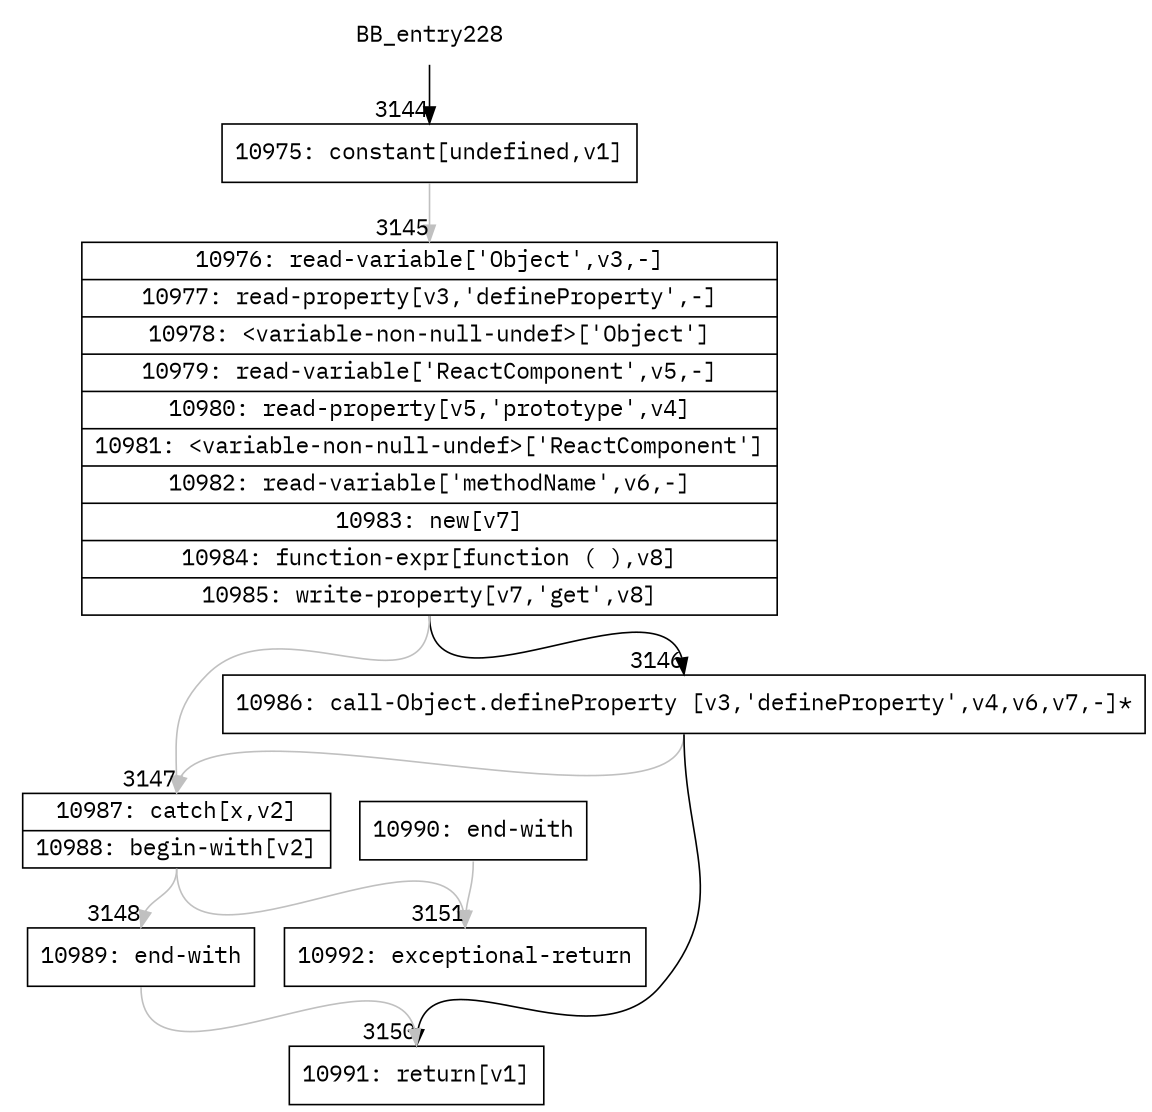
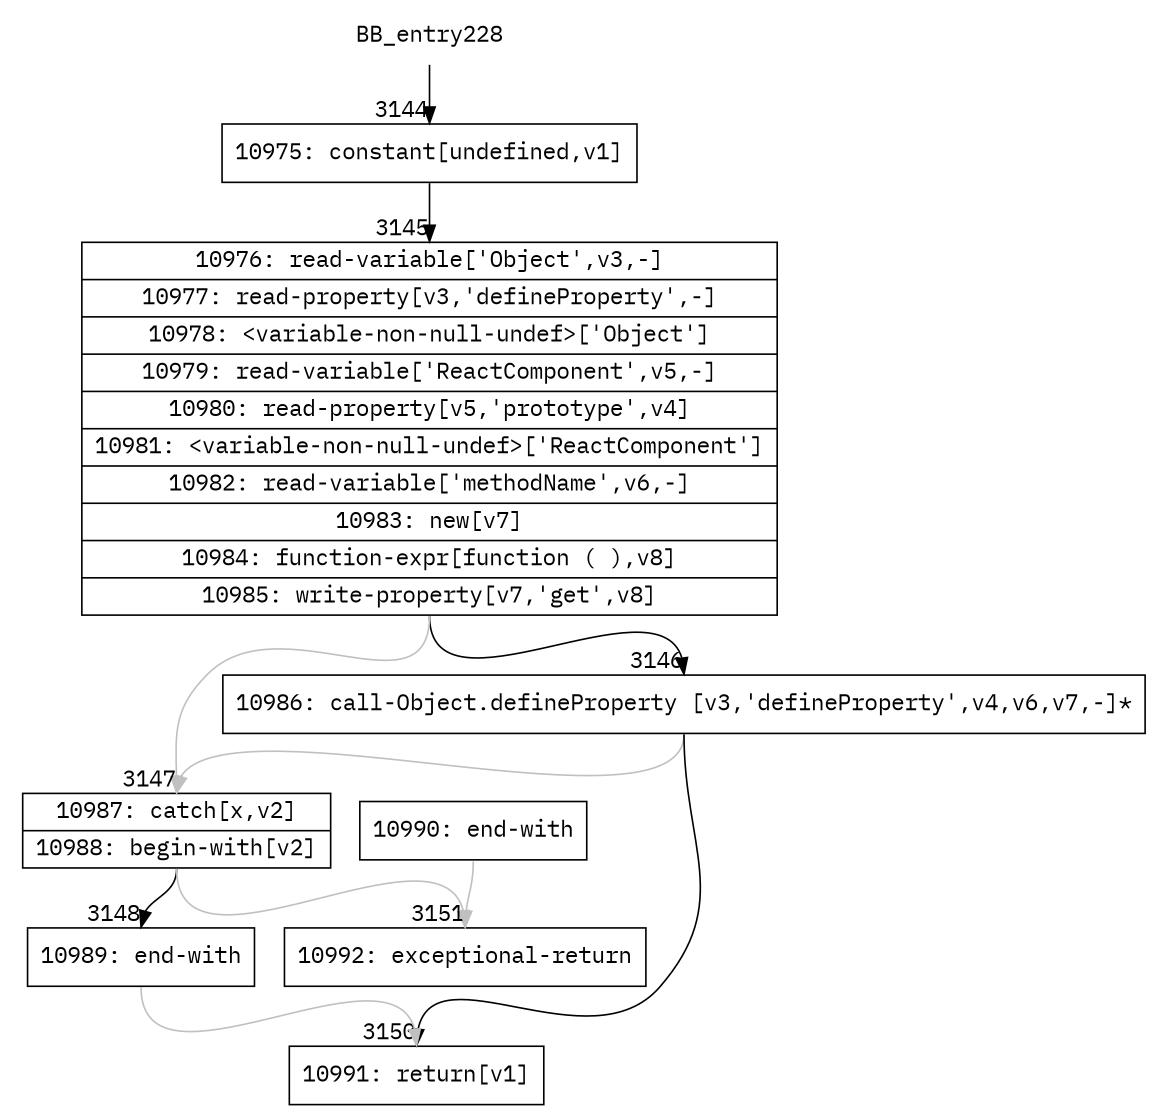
  digraph {
    fontname="IBM Plex Mono"
    rankdir=TD
    node [fontname="IBM Plex Mono" shape=record]
    edge [fontname="IBM Plex Mono" headport=n tailport=s]
    n1 [label=BB_entry228 shape=none]
    n2 [label="{10975: constant[undefined,v1]}"]
    n3 [label="{10976: read-variable['Object',v3,-]|10977: read-property[v3,'defineProperty',-]|10978: \<variable-non-null-undef\>['Object']|10979: read-variable['ReactComponent',v5,-]|10980: read-property[v5,'prototype',v4]|10981: \<variable-non-null-undef\>['ReactComponent']|10982: read-variable['methodName',v6,-]|10983: new[v7]|10984: function-expr[function ( ),v8]|10985: write-property[v7,'get',v8]}"]
    n4 [label="{10986: call-Object.defineProperty [v3,'defineProperty',v4,v6,v7,-]*}"]
    n5 [label="{10987: catch[x,v2]|10988: begin-with[v2]}"]
    n6 [label="{10991: return[v1]}"]
    n7 [label="{10989: end-with}"]
    n8 [label="{10992: exceptional-return}"]
    n9 [label="{10990: end-with}"]
    n1 -> n2 [headlabel="    3144"]
-   n2 -> n3 [headlabel="      3145" color=gray]
+   n2 -> n3 [headlabel="      3145"]
    n3 -> n4 [headlabel="      3146"]
    n3 -> n5 [color=gray headlabel="      3147"]
    n4 -> n5 [color=gray]
    n4 -> n6 [headlabel="      3150"]
-   n5 -> n7 [headlabel="      3148" color=gray]
+   n5 -> n7 [headlabel="      3148"]
    n5 -> n8 [color=gray headlabel="      3151"]
    n7 -> n6 [color=gray]
    n9 -> n8 [color=gray]
  }
